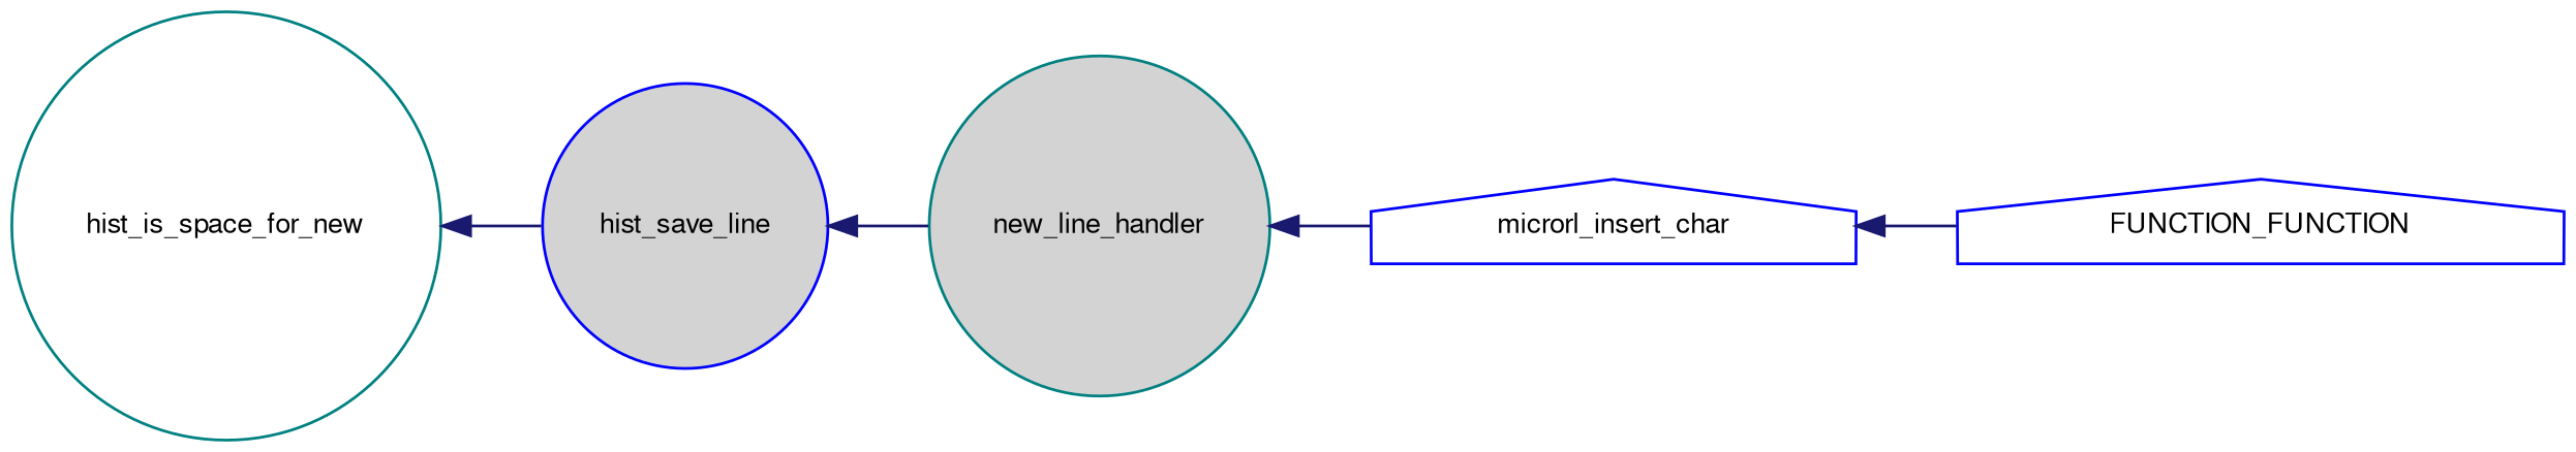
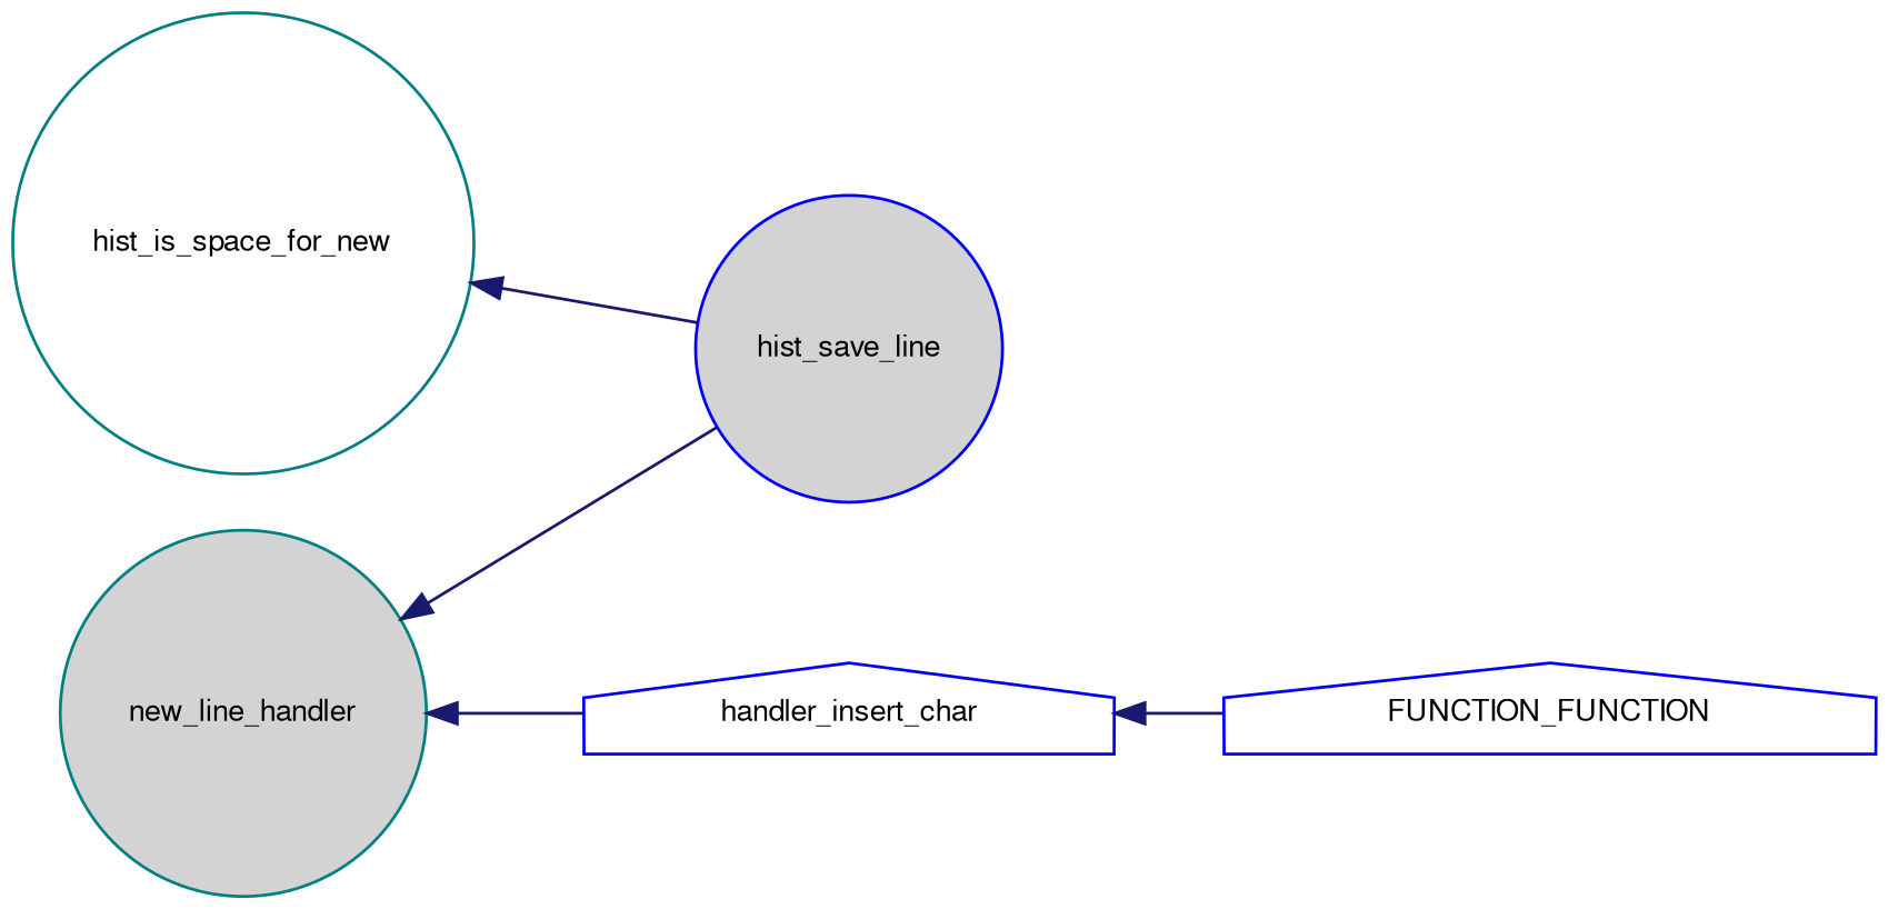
  digraph {
    rankdir=LR
    node [color=blue fillcolor=white fontname=FreeSans fontsize=10 shape=circle style=filled]
    edge [color=midnightblue dir=back fontname=FreeSans fontsize=10 labelfontname=FreeSans labelfontsize=10 style=solid]
    n1 [color=teal fontcolor=black height=0.2 label=hist_is_space_for_new width=0.4]
    n2 [fillcolor=lightgrey height=0.2 label=hist_save_line width=0.4]
    n3 [color=teal fillcolor=lightgrey height=0.2 label=new_line_handler width=0.4]
-   n4 [height=0.2 label=microrl_insert_char shape=house width=0.4]
+   n4 [height=0.2 label=handler_insert_char shape=house width=0.4]
    n5 [height=0.2 label=FUNCTION_FUNCTION shape=house width=0.4]
    n1 -> n2
-   n2 -> n3
+   n3 -> n2
    n3 -> n4
    n4 -> n5
  }
